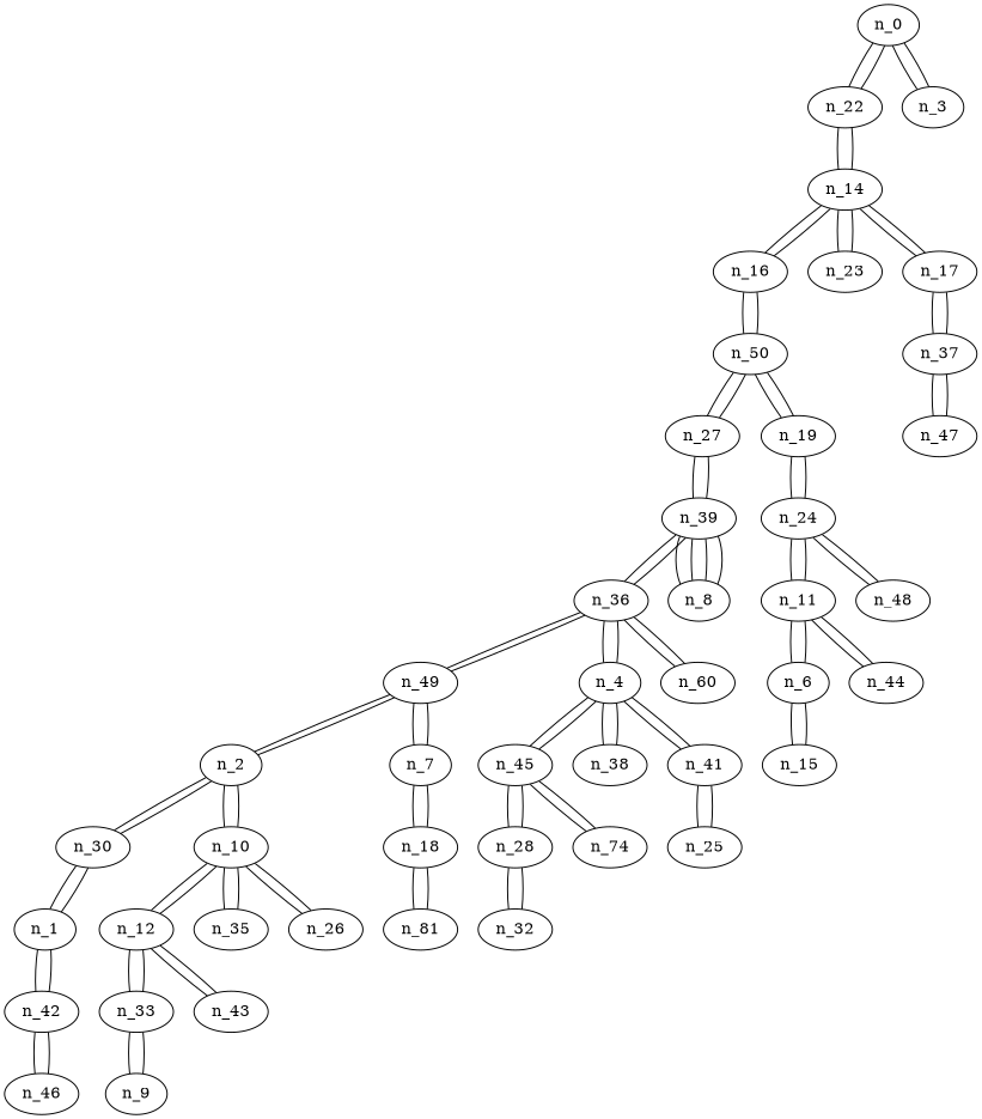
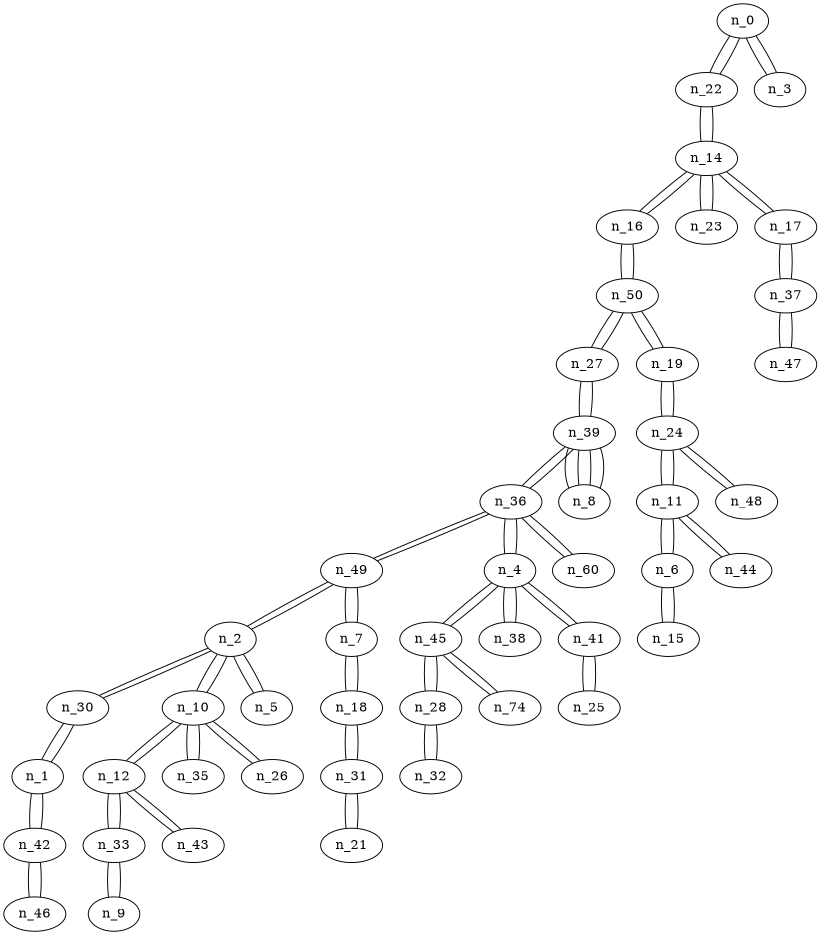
  graph {
    n_0
    n_22
    n_3
    n_14
    n_16
    n_23
    n_17
    n_1
    n_30
    n_42
    n_2
    n_46
    n_49
    n_10
+   n_5
    n_36
    n_7
    n_12
    n_35
    n_26
    n_4
    n_39
    n23 [label=n_60]
    n_18
    n_33
    n_43
    n_45
    n_38
    n_41
    n_28
    n31 [label=n_74]
    n_25
    n_8
    n_27
    n_32
    n_6
    n_11
    n_15
    n_24
    n_44
    n_19
    n_48
-   n_31 [label=n_81]
+   n_31
+   n_21
    n45 [label=n_50]
    n_9
    n_37
    n_47
    n_0 -- n_22
    n_0 -- n_3
    n_22 -- n_0
    n_22 -- n_14
    n_3 -- n_0
    n_14 -- n_22
    n_14 -- n_16
    n_14 -- n_23
    n_14 -- n_17
    n_16 -- n_14
    n_16 -- n45
    n_23 -- n_14
    n_17 -- n_14
    n_17 -- n_37
    n_1 -- n_30
    n_1 -- n_42
    n_30 -- n_1
    n_30 -- n_2
    n_42 -- n_1
    n_42 -- n_46
    n_2 -- n_30
    n_2 -- n_49
    n_2 -- n_10
+   n_2 -- n_5
    n_46 -- n_42
    n_49 -- n_2
    n_49 -- n_36
    n_49 -- n_7
    n_10 -- n_2
    n_10 -- n_12
    n_10 -- n_35
    n_10 -- n_26
+   n_5 -- n_2
    n_36 -- n_49
    n_36 -- n_4
    n_36 -- n_39
    n_36 -- n23
    n_7 -- n_49
    n_7 -- n_18
    n_12 -- n_10
    n_12 -- n_33
    n_12 -- n_43
    n_35 -- n_10
    n_26 -- n_10
    n_4 -- n_36
    n_4 -- n_45
    n_4 -- n_38
    n_4 -- n_41
    n_39 -- n_36
    n_39 -- n_8
    n_39 -- n_8
    n_39 -- n_27
    n23 -- n_36
    n_18 -- n_7
    n_18 -- n_31
    n_33 -- n_12
    n_33 -- n_9
    n_43 -- n_12
    n_45 -- n_4
    n_45 -- n_28
    n_45 -- n31
    n_38 -- n_4
    n_41 -- n_4
    n_41 -- n_25
    n_28 -- n_45
    n_28 -- n_32
    n31 -- n_45
    n_25 -- n_41
    n_8 -- n_39
    n_8 -- n_39
    n_27 -- n_39
    n_27 -- n45
    n_32 -- n_28
    n_6 -- n_11
    n_6 -- n_15
    n_11 -- n_6
    n_11 -- n_24
    n_11 -- n_44
    n_15 -- n_6
    n_24 -- n_11
    n_24 -- n_19
    n_24 -- n_48
    n_44 -- n_11
    n_19 -- n_24
    n_19 -- n45
    n_48 -- n_24
    n_31 -- n_18
+   n_31 -- n_21
+   n_21 -- n_31
    n45 -- n_16
    n45 -- n_27
    n45 -- n_19
    n_9 -- n_33
    n_37 -- n_17
    n_37 -- n_47
    n_47 -- n_37
  }
